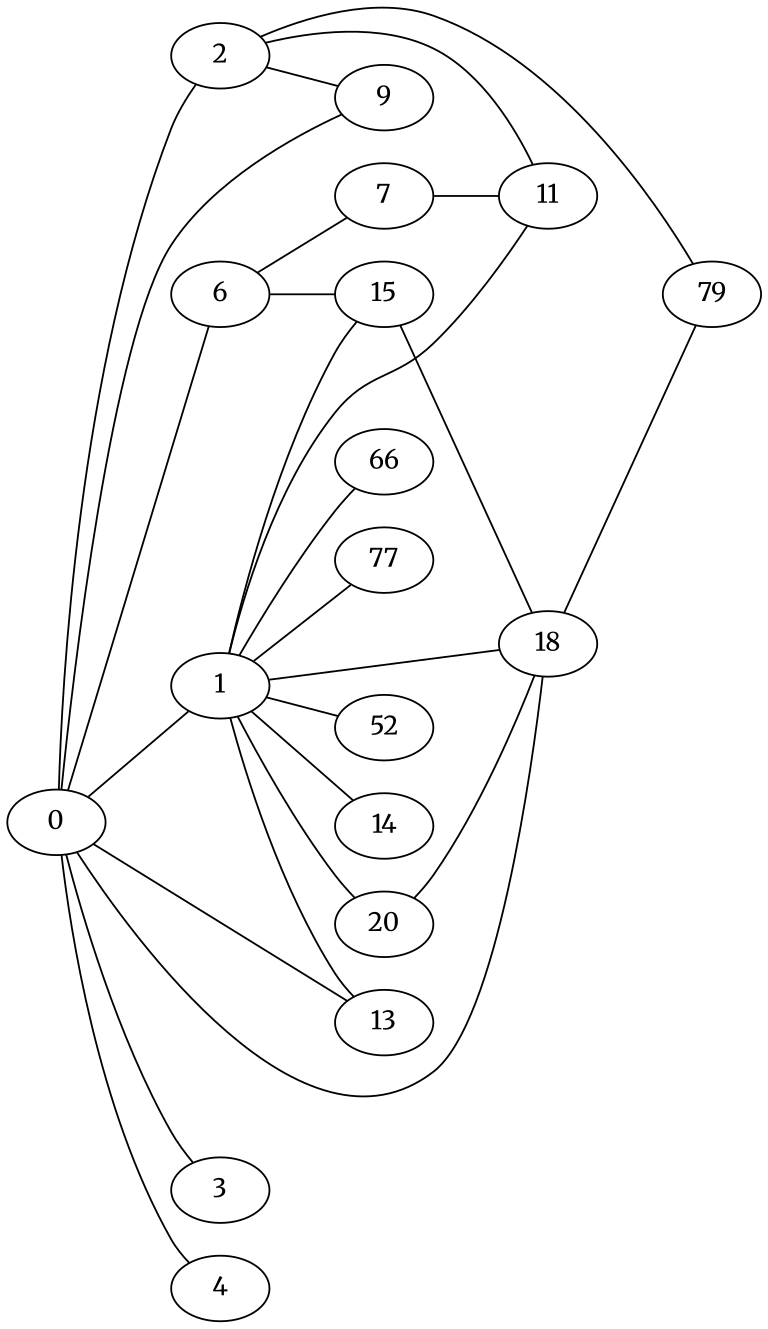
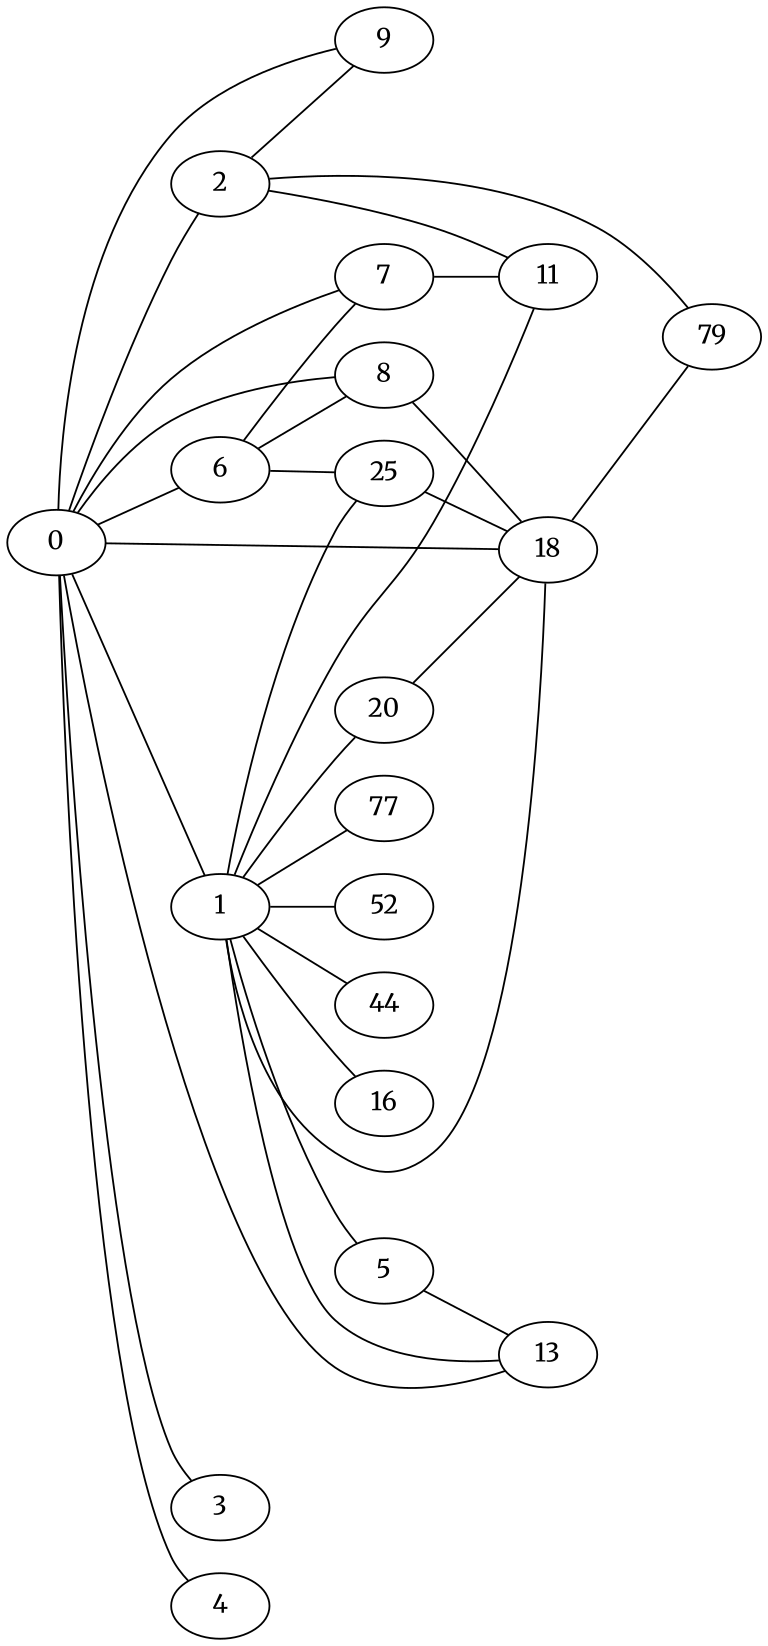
  graph {
    fontname=Merriweather
    rankdir=LR
    node [fontname=Merriweather]
    edge [fontname=Merriweather]
    0
    1
    2
    3
    4
    6
    7
+   8
    9
    18
    13
+   5
    n13 [label=20]
    11
    n15 [label=52]
-   14
-   15
-   16 [label=66]
+   14 [label=44]
+   15 [label=25]
+   16
    n19 [label=77]
    n20 [label=79]
    0 -- 1
    0 -- 2
    0 -- 3
    0 -- 4
    0 -- 6
+   0 -- 7
+   0 -- 8
    0 -- 9
    0 -- 18
    0 -- 13
    1 -- 18
    1 -- 13
+   1 -- 5
    1 -- n13
    1 -- 11
    1 -- n15
    1 -- 14
    1 -- 15
    1 -- 16
    1 -- n19
    2 -- 9
    2 -- 11
    2 -- n20
    6 -- 7
+   6 -- 8
    6 -- 15
    7 -- 11
+   8 -- 18
    18 -- n20
+   5 -- 13
    n13 -- 18
    15 -- 18
  }
